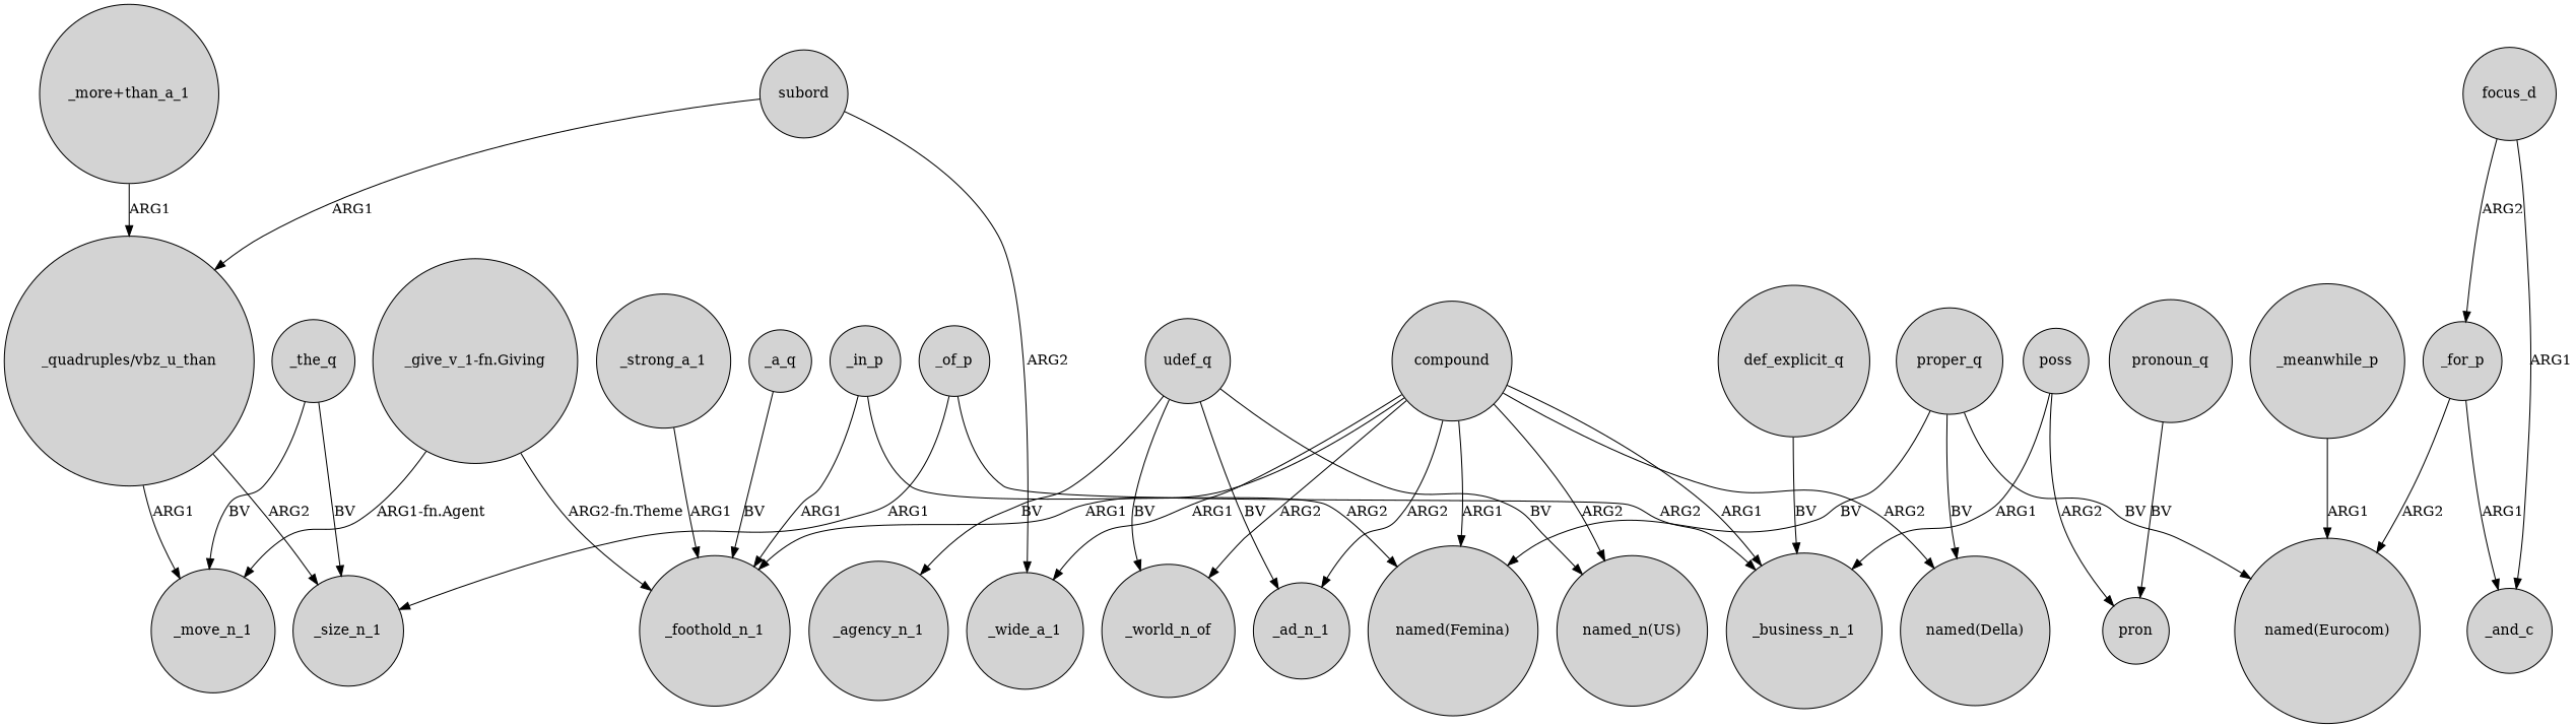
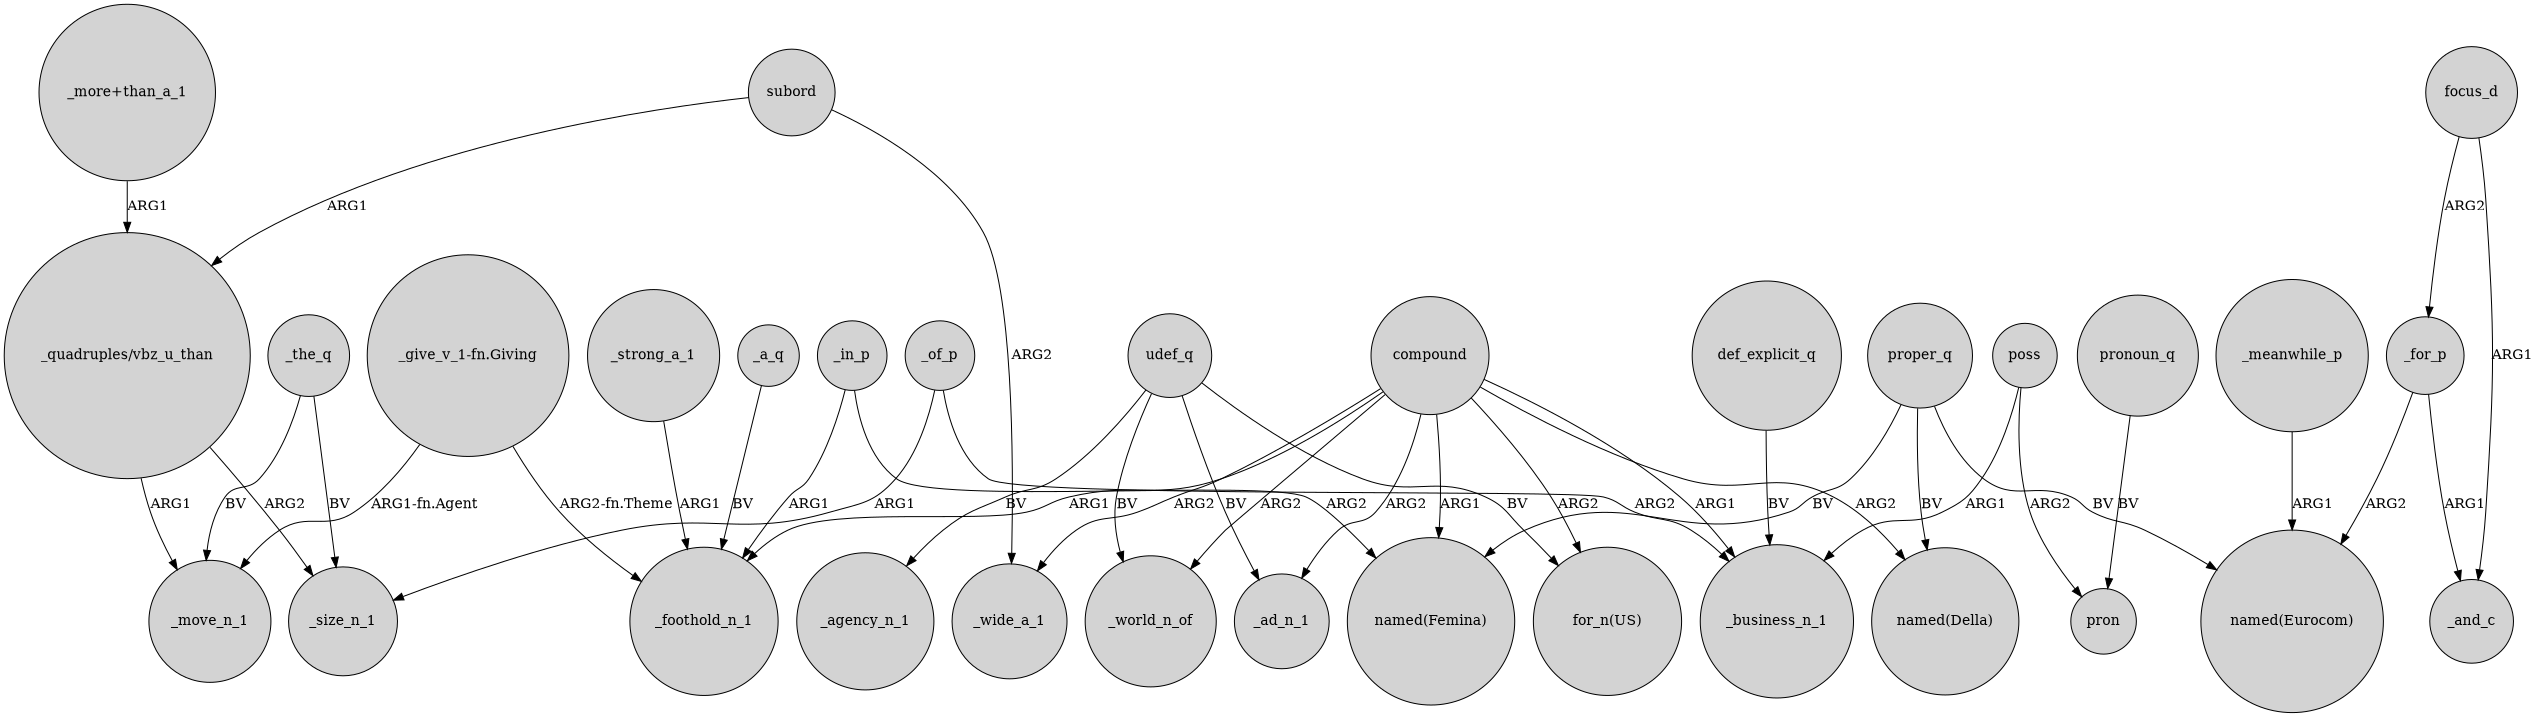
  digraph {
    node [shape=circle style=filled]
    _the_q
    _size_n_1
    _move_n_1
    compound
-   "named_n(US)"
+   "named_n(US)" [label="for_n(US)"]
    _ad_n_1
    _foothold_n_1
    _world_n_of
    _business_n_1
    "named(Femina)"
    _wide_a_1
    "named(Della)"
    udef_q
    _agency_n_1
    poss
    pron
    _a_q
    proper_q
    "named(Eurocom)"
    n20 [label="_quadruples/vbz_u_than"]
    _for_p
    _and_c
    _strong_a_1
    focus_d
    _in_p
    _of_p
    subord
    pronoun_q
    "_give_v_1-fn.Giving"
    _meanwhile_p
    "_more+than_a_1"
    def_explicit_q
    _the_q -> _size_n_1 [label=BV]
    _the_q -> _move_n_1 [label=BV]
    compound -> "named_n(US)" [label=ARG2]
    compound -> _ad_n_1 [label=ARG2]
    compound -> _foothold_n_1 [label=ARG1]
    compound -> _world_n_of [label=ARG2]
    compound -> _business_n_1 [label=ARG1]
    compound -> "named(Femina)" [label=ARG1]
-   compound -> _wide_a_1 [label=ARG1]
+   compound -> _wide_a_1 [label=ARG2]
    compound -> "named(Della)" [label=ARG2]
    udef_q -> "named_n(US)" [label=BV]
    udef_q -> _ad_n_1 [label=BV]
    udef_q -> _world_n_of [label=BV]
    udef_q -> _agency_n_1 [label=BV]
    poss -> _business_n_1 [label=ARG1]
    poss -> pron [label=ARG2]
    _a_q -> _foothold_n_1 [label=BV]
    proper_q -> "named(Femina)" [label=BV]
    proper_q -> "named(Della)" [label=BV]
    proper_q -> "named(Eurocom)" [label=BV]
    n20 -> _size_n_1 [label=ARG2]
    n20 -> _move_n_1 [label=ARG1]
    _for_p -> "named(Eurocom)" [label=ARG2]
    _for_p -> _and_c [label=ARG1]
    _strong_a_1 -> _foothold_n_1 [label=ARG1]
    focus_d -> _for_p [label=ARG2]
    focus_d -> _and_c [label=ARG1]
    _in_p -> _foothold_n_1 [label=ARG1]
    _in_p -> "named(Femina)" [label=ARG2]
    _of_p -> _size_n_1 [label=ARG1]
    _of_p -> _business_n_1 [label=ARG2]
    subord -> _wide_a_1 [label=ARG2]
    subord -> n20 [label=ARG1]
    pronoun_q -> pron [label=BV]
    "_give_v_1-fn.Giving" -> _move_n_1 [label="ARG1-fn.Agent"]
    "_give_v_1-fn.Giving" -> _foothold_n_1 [label="ARG2-fn.Theme"]
    _meanwhile_p -> "named(Eurocom)" [label=ARG1]
    "_more+than_a_1" -> n20 [label=ARG1]
    def_explicit_q -> _business_n_1 [label=BV]
  }
